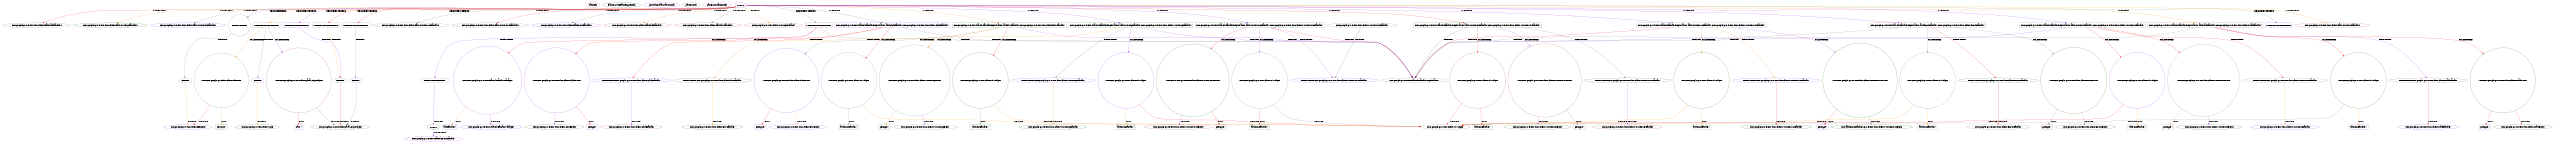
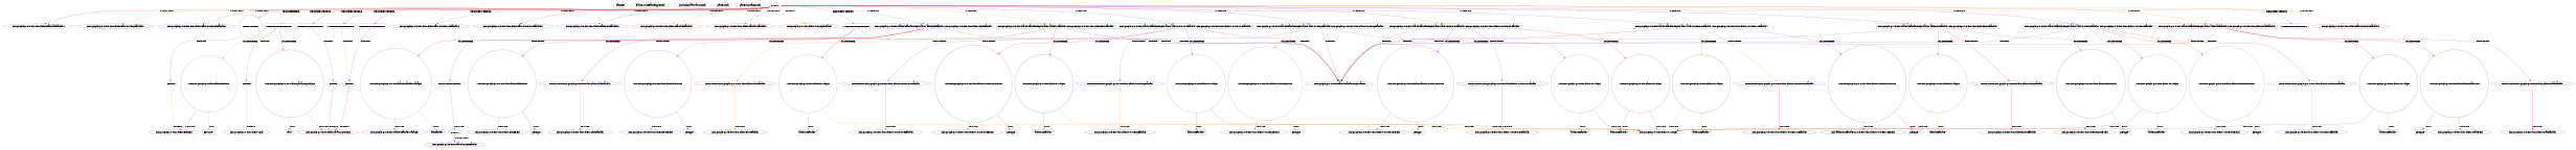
  digraph {
    node [color=darkgreen isFrameworkType=false vertexType=VARIABLE_EXPRESION]
    edge [color=red]
    baseInfo [category=pattern color=brown graphId=651 isAnonymous=false possibleRelation=true isFrameworkType="" vertexType=""]
    frameworkRelatedTypesInfo [0="com.google.gwt.event.dom.client.HasClickHandlers" 1="com.google.gwt.event.dom.client.HasBlurHandlers" 2="com.google.gwt.event.dom.client.HasMouseDownHandlers" 3="com.google.gwt.event.dom.client.HasMouseOutHandlers" 4="com.google.gwt.event.dom.client.HasMouseOverHandlers" 5="com.google.gwt.event.dom.client.HasMouseUpHandlers" 6="com.google.gwt.user.client.ui.ComplexPanel" 7="com.google.gwt.event.dom.client.HasMouseMoveHandlers" 8="com.google.gwt.event.dom.client.HasLoadHandlers" 9="com.google.gwt.event.dom.client.HasFocusHandlers" isFrameworkType="" vertexType=""]
    possibleCollaborationsInfo [0="651~FIELD_TYPE_DECLARATION-~com.google.gwt.event.dom.client.HasClickHandlers com.google.gwt.event.dom.client.HasBlurHandlers com.google.gwt.event.dom.client.HasMouseDownHandlers com.google.gwt.event.dom.client.HasMouseOutHandlers com.google.gwt.event.dom.client.HasMouseOverHandlers com.google.gwt.event.dom.client.HasMouseUpHandlers com.google.gwt.user.client.ui.ComplexPanel com.google.gwt.event.dom.client.HasMouseMoveHandlers com.google.gwt.event.dom.client.HasLoadHandlers com.google.gwt.event.dom.client.HasFocusHandlers ~com.google.gwt.dom.client.Element ~false~false" 1="651~RETURN_TYPE_DECLARATION-CLIENT_METHOD_DECLARATION-~com.google.gwt.event.dom.client.HasClickHandlers com.google.gwt.event.dom.client.HasBlurHandlers com.google.gwt.event.dom.client.HasMouseDownHandlers com.google.gwt.event.dom.client.HasMouseOutHandlers com.google.gwt.event.dom.client.HasMouseOverHandlers com.google.gwt.event.dom.client.HasMouseUpHandlers com.google.gwt.user.client.ui.ComplexPanel com.google.gwt.event.dom.client.HasMouseMoveHandlers com.google.gwt.event.dom.client.HasLoadHandlers com.google.gwt.event.dom.client.HasFocusHandlers ~com.google.gwt.core.client.JavaScriptObject ~false~false" 2="651~RETURN_TYPE_DECLARATION-CLIENT_METHOD_DECLARATION-RETURN_TYPE_DECLARATION-CLIENT_METHOD_DECLARATION-~com.google.gwt.event.dom.client.HasClickHandlers com.google.gwt.event.dom.client.HasBlurHandlers com.google.gwt.event.dom.client.HasMouseDownHandlers com.google.gwt.event.dom.client.HasMouseOutHandlers com.google.gwt.event.dom.client.HasMouseOverHandlers com.google.gwt.event.dom.client.HasMouseUpHandlers com.google.gwt.user.client.ui.ComplexPanel com.google.gwt.event.dom.client.HasMouseMoveHandlers com.google.gwt.event.dom.client.HasLoadHandlers com.google.gwt.event.dom.client.HasFocusHandlers ~com.google.gwt.core.client.JavaScriptObject ~false~false" 3="651~RETURN_TYPE_DECLARATION-CLIENT_METHOD_DECLARATION-~com.google.gwt.event.dom.client.HasClickHandlers com.google.gwt.event.dom.client.HasBlurHandlers com.google.gwt.event.dom.client.HasMouseDownHandlers com.google.gwt.event.dom.client.HasMouseOutHandlers com.google.gwt.event.dom.client.HasMouseOverHandlers com.google.gwt.event.dom.client.HasMouseUpHandlers com.google.gwt.user.client.ui.ComplexPanel com.google.gwt.event.dom.client.HasMouseMoveHandlers com.google.gwt.event.dom.client.HasLoadHandlers com.google.gwt.event.dom.client.HasFocusHandlers ~com.google.gwt.dom.client.Style ~false~false" 4="651~PARAMETER_TYPE_DECLARATION-CLIENT_METHOD_DECLARATION-~com.google.gwt.event.dom.client.HasClickHandlers com.google.gwt.event.dom.client.HasBlurHandlers com.google.gwt.event.dom.client.HasMouseDownHandlers com.google.gwt.event.dom.client.HasMouseOutHandlers com.google.gwt.event.dom.client.HasMouseOverHandlers com.google.gwt.event.dom.client.HasMouseUpHandlers com.google.gwt.user.client.ui.ComplexPanel com.google.gwt.event.dom.client.HasMouseMoveHandlers com.google.gwt.event.dom.client.HasLoadHandlers com.google.gwt.event.dom.client.HasFocusHandlers ~com.google.gwt.event.shared.EventHandler ~false~false" color=purple isFrameworkType="" vertexType=""]
    patternInfo [color=gray40 frequency=2.0 patternRootClient=0 isFrameworkType="" vertexType=""]
    patternInstancesInfo [0="mguiral-GwtSvgLib~/mguiral-GwtSvgLib/GwtSvgLib-master/src/gwt/html5/svg/client/user/ui/SVGSymbolWidget.java~SVGSymbolWidget~3998" 1="mguiral-GwtSvgLib~/mguiral-GwtSvgLib/GwtSvgLib-master/src/gwt/html5/svg/client/user/ui/SVGGraphicalWidget.java~SVGGraphicalWidget~3974" color=purple isFrameworkType="" vertexType=""]
    n6 [color=gray40 label="com.google.gwt.event.dom.client.HasLoadHandlers" vertexType=FRAMEWORK_INTERFACE_TYPE]
    n7 [color=purple label=CLIENT vertexType=ROOT_CLIENT_CLASS_DECLARATION]
    n8 [label="com.google.gwt.event.dom.client.HasMouseUpHandlers" vertexType=FRAMEWORK_INTERFACE_TYPE]
    n9 [color=purple label="com.google.gwt.event.dom.client.HasMouseOverHandlers" vertexType=FRAMEWORK_INTERFACE_TYPE]
    n10 [color=gray40 label="FIELD:CLIENT" shape=circle vertexType=FIELD_DECLARATION]
    n11 [color=gray40 label="com.google.gwt.event.dom.client.HasMouseDownHandlers" vertexType=FRAMEWORK_INTERFACE_TYPE]
    n12 [color=gray40 label="com.google.gwt.event.dom.client.HasMouseMoveHandlers" vertexType=FRAMEWORK_INTERFACE_TYPE]
    n13 [color=purple label="com.google.gwt.event.dom.client.HasFocusHandlers" vertexType=FRAMEWORK_INTERFACE_TYPE]
    n14 [color=brown label="com.google.gwt.event.dom.client.HasClickHandlers" vertexType=FRAMEWORK_INTERFACE_TYPE]
    n15 [color=brown label="com.google.gwt.event.dom.client.HasBlurHandlers" vertexType=FRAMEWORK_INTERFACE_TYPE]
    n16 [color=brown label="com.google.gwt.user.client.ui.ComplexPanel" vertexType=FRAMEWORK_CLASS_TYPE]
    n17 [color=brown label=METHOD_DECLARATION shape=box vertexType=CLIENT_METHOD_DECLARATION]
    n18 [color=brown label="com.google.gwt.event.shared.HandlerRegistration addLoadHandler(com.google.gwt.event.dom.client.LoadHandler)" shape=box vertexType=OVERRIDING_METHOD_DECLARATION]
    n19 [color=purple label="com.google.gwt.event.shared.HandlerRegistration addClickHandler(com.google.gwt.event.dom.client.ClickHandler)" shape=box vertexType=OVERRIDING_METHOD_DECLARATION]
    n20 [label="com.google.gwt.event.shared.HandlerRegistration addBlurHandler(com.google.gwt.event.dom.client.BlurHandler)" shape=box vertexType=OVERRIDING_METHOD_DECLARATION]
    n21 [label="com.google.gwt.event.shared.HandlerRegistration addMouseMoveHandler(com.google.gwt.event.dom.client.MouseMoveHandler)" shape=box vertexType=OVERRIDING_METHOD_DECLARATION]
    n22 [label="com.google.gwt.event.shared.HandlerRegistration addMouseUpHandler(com.google.gwt.event.dom.client.MouseUpHandler)" shape=box vertexType=OVERRIDING_METHOD_DECLARATION]
    n23 [color=gray40 label=METHOD_DECLARATION shape=box vertexType=CLIENT_METHOD_DECLARATION]
    n24 [color=purple label=METHOD_DECLARATION shape=box vertexType=CLIENT_METHOD_DECLARATION]
    n25 [color=gray40 label=METHOD_DECLARATION shape=box vertexType=CLIENT_METHOD_DECLARATION]
    n26 [color=gray40 label=METHOD_DECLARATION shape=box vertexType=CLIENT_METHOD_DECLARATION]
    n27 [color=purple label=METHOD_DECLARATION shape=box vertexType=CLIENT_METHOD_DECLARATION]
    n28 [label="com.google.gwt.event.shared.HandlerRegistration addMouseOverHandler(com.google.gwt.event.dom.client.MouseOverHandler)" shape=box vertexType=OVERRIDING_METHOD_DECLARATION]
    n29 [color=brown label="com.google.gwt.event.dom.client.HasMouseOutHandlers" vertexType=FRAMEWORK_INTERFACE_TYPE]
    n30 [color=gray40 label="com.google.gwt.event.shared.HandlerRegistration addMouseDownHandler(com.google.gwt.event.dom.client.MouseDownHandler)" shape=box vertexType=OVERRIDING_METHOD_DECLARATION]
    n31 [color=brown label="com.google.gwt.event.shared.HandlerRegistration addFocusHandler(com.google.gwt.event.dom.client.FocusHandler)" shape=box vertexType=OVERRIDING_METHOD_DECLARATION]
    n32 [color=gray40 label="com.google.gwt.event.shared.HandlerRegistration addMouseOutHandler(com.google.gwt.event.dom.client.MouseOutHandler)" shape=box vertexType=OVERRIDING_METHOD_DECLARATION]
    n33 [color=gray40 label=CLIENT vertexType=REFERENCE_CLIENT_CLASS_DECLARATION]
    n34 [color=gray40 label="PARAMETER:CLIENT" vertexType=PARAMETER_DECLARATION]
    n35 [color=purple label="VAR:com.google.gwt.event.shared.HandlerManager" shape=circle]
    n36 [color=gray40 label="com.google.gwt.event.shared.HandlerRegistration" vertexType=FRAMEWORK_INTERFACE_TYPE]
    n37 [label="VAR:com.google.gwt.user.client.ui.Widget" shape=circle]
    n38 [label="VAR:com.google.gwt.event.dom.client.LoadEvent" shape=circle]
    n39 [color=brown label="PARAMETER:com.google.gwt.event.dom.client.LoadHandler" vertexType=PARAMETER_DECLARATION]
    n40 [color=purple label="VAR:com.google.gwt.event.dom.client.ClickEvent" shape=circle]
    n41 [color=purple label="PARAMETER:com.google.gwt.event.dom.client.ClickHandler" vertexType=PARAMETER_DECLARATION]
    n42 [color=gray40 label="VAR:com.google.gwt.user.client.ui.Widget" shape=circle]
    n43 [label="VAR:com.google.gwt.user.client.ui.Widget" shape=circle]
    n44 [color=purple label="VAR:com.google.gwt.event.dom.client.BlurEvent" shape=circle]
    n45 [color=brown label="PARAMETER:com.google.gwt.event.dom.client.BlurHandler" vertexType=PARAMETER_DECLARATION]
    n46 [color=purple label="PARAMETER:com.google.gwt.event.dom.client.MouseMoveHandler" vertexType=PARAMETER_DECLARATION]
    n47 [color=gray40 label="VAR:com.google.gwt.user.client.ui.Widget" shape=circle]
-   n48 [label="VAR:com.event.gwt.event.dom.client.MouseMoveEvent" shape=circle]
+   n48 [label="VAR:com.google.gwt.event.dom.client.MouseMoveEvent" shape=circle]
    n49 [color=purple label="PARAMETER:com.google.gwt.event.dom.client.MouseUpHandler" vertexType=PARAMETER_DECLARATION]
    n50 [color=purple label="VAR:com.google.gwt.user.client.ui.Widget" shape=circle]
    n51 [color=gray40 label="VAR:com.google.gwt.event.dom.client.MouseUpEvent" shape=circle]
    n52 [color=gray40 label="VAR:com.google.gwt.dom.client.Element" shape=circle]
    n53 [color=brown label="VAR:com.google.gwt.core.client.JavaScriptObject" shape=circle]
    n54 [color=purple label=CLIENT vertexType=REFERENCE_CLIENT_CLASS_DECLARATION]
    n55 [label=CLIENT vertexType=REFERENCE_CLIENT_CLASS_DECLARATION]
    n56 [color=purple label=CLIENT vertexType=REFERENCE_CLIENT_CLASS_DECLARATION]
    n57 [color=brown label="VAR:com.google.gwt.user.client.ui.Widget" shape=circle]
    n58 [color=brown label="VAR:com.google.gwt.event.dom.client.MouseOverEvent" shape=circle]
    n59 [label="PARAMETER:com.google.gwt.event.dom.client.MouseOverHandler" vertexType=PARAMETER_DECLARATION]
    n60 [color=purple label="PARAMETER:com.google.gwt.event.dom.client.MouseDownHandler" vertexType=PARAMETER_DECLARATION]
    n61 [label="VAR:com.google.gwt.user.client.ui.Widget" shape=circle]
    n62 [label="VAR:com.google.gwt.event.dom.client.MouseDownEvent" shape=circle]
    n63 [color=gray40 label="VAR:com.google.gwt.user.client.ui.Widget" shape=circle]
    n64 [label="PARAMETER:com.google.gwt.event.dom.client.FocusHandler" vertexType=PARAMETER_DECLARATION]
    n65 [label="VAR:com.google.gwt.event.dom.client.FocusEvent" shape=circle]
    n66 [color=purple label="VAR:com.google.gwt.user.client.ui.Widget" shape=circle]
    n67 [color=gray40 label="VAR:com.google.gwt.event.dom.client.MouseOutEvent" shape=circle]
    n68 [color=gray40 label="PARAMETER:com.google.gwt.event.dom.client.MouseOutHandler" vertexType=PARAMETER_DECLARATION]
    n69 [color=purple label="com.google.gwt.dom.client.Element" vertexType=FRAMEWORK_CLASS_TYPE]
    n70 [label=CLIENT vertexType=REFERENCE_CLIENT_CLASS_DECLARATION]
    n71 [color=purple label="addHandler()" shape=box vertexType=INSIDE_CALL]
    n72 [color=purple label="com.google.gwt.event.shared.HandlerManager" vertexType=FRAMEWORK_CLASS_TYPE]
    n73 [color=purple label="com.google.gwt.event.shared.EventHandler" vertexType=FRAMEWORK_INTERFACE_TYPE]
    n74 [color=purple label="addDomHandler()" shape=box vertexType=INSIDE_CALL]
    n75 [color=gray40 label="com.google.gwt.user.client.ui.Widget" vertexType=FRAMEWORK_CLASS_TYPE]
    n76 [color=purple label="getType()" shape=box vertexType=INSIDE_CALL]
    n77 [label="com.google.gwt.event.dom.client.LoadEvent" vertexType=FRAMEWORK_CLASS_TYPE]
    n78 [color=purple label="com.google.gwt.event.dom.client.LoadHandler" vertexType=FRAMEWORK_INTERFACE_TYPE]
    n79 [label="com.google.gwt.event.dom.client.ClickEvent" vertexType=FRAMEWORK_CLASS_TYPE]
    n80 [color=purple label="getType()" shape=box vertexType=INSIDE_CALL]
    n81 [color=brown label="com.google.gwt.event.dom.client.ClickHandler" vertexType=FRAMEWORK_INTERFACE_TYPE]
    n82 [color=brown label="addDomHandler()" shape=box vertexType=INSIDE_CALL]
    n83 [label="addDomHandler()" shape=box vertexType=INSIDE_CALL]
    n84 [color=purple label="getType()" shape=box vertexType=INSIDE_CALL]
    n85 [color=purple label="com.google.gwt.event.dom.client.BlurEvent" vertexType=FRAMEWORK_CLASS_TYPE]
    n86 [label="com.google.gwt.event.dom.client.BlurHandler" vertexType=FRAMEWORK_INTERFACE_TYPE]
    n87 [color=gray40 label="com.google.gwt.event.dom.client.MouseMoveHandler" vertexType=FRAMEWORK_INTERFACE_TYPE]
    n88 [label="addDomHandler()" shape=box vertexType=INSIDE_CALL]
    n89 [color=brown label="getType()" shape=box vertexType=INSIDE_CALL]
    n90 [color=brown label="com.google.gwt.event.dom.client.MouseMoveEvent" vertexType=FRAMEWORK_CLASS_TYPE]
    n91 [label="com.google.gwt.event.dom.client.MouseUpHandler" vertexType=FRAMEWORK_INTERFACE_TYPE]
    n92 [label="addDomHandler()" shape=box vertexType=INSIDE_CALL]
    n93 [color=gray40 label="com.google.gwt.event.dom.client.MouseUpEvent" vertexType=FRAMEWORK_CLASS_TYPE]
    n94 [label="getType()" shape=box vertexType=INSIDE_CALL]
    n95 [label="getStyle()" shape=box vertexType=INSIDE_CALL]
    n96 [color=brown label="com.google.gwt.core.client.JavaScriptObject" vertexType=FRAMEWORK_CLASS_TYPE]
    n97 [color=purple label="cast()" shape=box vertexType=INSIDE_CALL]
    n98 [label="com.google.gwt.dom.client.Style" vertexType=FRAMEWORK_CLASS_TYPE]
    n99 [label="addDomHandler()" shape=box vertexType=INSIDE_CALL]
    n100 [color=brown label="getType()" shape=box vertexType=INSIDE_CALL]
    n101 [label="com.google.gwt.event.dom.client.MouseOverEvent" vertexType=FRAMEWORK_CLASS_TYPE]
    n102 [color=brown label="com.google.gwt.event.dom.client.MouseOverHandler" vertexType=FRAMEWORK_INTERFACE_TYPE]
    n103 [label="com.google.gwt.event.dom.client.MouseDownHandler" vertexType=FRAMEWORK_INTERFACE_TYPE]
    n104 [color=gray40 label="addDomHandler()" shape=box vertexType=INSIDE_CALL]
    n105 [label="com.addFocusHandler.gwt.event.dom.client.MouseDownEvent" vertexType=FRAMEWORK_CLASS_TYPE]
    n106 [color=purple label="getType()" shape=box vertexType=INSIDE_CALL]
    n107 [color=gray40 label="addDomHandler()" shape=box vertexType=INSIDE_CALL]
    n108 [color=gray40 label="com.google.gwt.event.dom.client.FocusHandler" vertexType=FRAMEWORK_INTERFACE_TYPE]
    n109 [color=brown label="getType()" shape=box vertexType=INSIDE_CALL]
    n110 [label="com.google.gwt.event.dom.client.FocusEvent" vertexType=FRAMEWORK_CLASS_TYPE]
    n111 [color=gray40 label="addDomHandler()" shape=box vertexType=INSIDE_CALL]
    n112 [label="com.google.gwt.event.dom.client.MouseOutEvent" vertexType=FRAMEWORK_CLASS_TYPE]
    n113 [color=gray40 label="getType()" shape=box vertexType=INSIDE_CALL]
    n114 [color=purple label="com.google.gwt.event.dom.client.MouseOutHandler" vertexType=FRAMEWORK_INTERFACE_TYPE]
    n7 -> n6 [label=IMPLEMENT]
    n7 -> n8 [color=darkorange label=IMPLEMENT]
    n7 -> n9 [color=gray40 label=IMPLEMENT]
    n7 -> n10 [color=purple label=DECLARE_FIELD]
    n7 -> n11 [color=gray40 label=IMPLEMENT]
    n7 -> n12 [label=IMPLEMENT]
    n7 -> n13 [color=gray40 label=IMPLEMENT]
    n7 -> n14 [color=darkorange label=IMPLEMENT]
    n7 -> n15 [color=gray40 label=IMPLEMENT]
    n7 -> n16 [color=darkorange label=EXTEND]
    n7 -> n17 [color=gray40 label=DECLARE_METHOD]
    n7 -> n18 [color=darkorange label=OVERRIDE]
    n7 -> n19 [color=gray40 label=OVERRIDE]
    n7 -> n20 [color=darkorange label=OVERRIDE]
    n7 -> n21 [color=purple label=OVERRIDE]
    n7 -> n22 [color=purple label=OVERRIDE]
    n7 -> n23 [color=darkorange label=DECLARE_METHOD]
    n7 -> n24 [color=purple label=DECLARE_METHOD]
    n7 -> n25 [label=DECLARE_METHOD]
    n7 -> n26 [label=DECLARE_METHOD]
    n7 -> n27 [color=gray40 label=DECLARE_METHOD]
    n7 -> n28 [label=OVERRIDE]
    n7 -> n29 [color=darkorange label=IMPLEMENT]
    n7 -> n30 [color=purple label=OVERRIDE]
    n7 -> n31 [color=purple label=OVERRIDE]
    n7 -> n32 [color=purple label=OVERRIDE]
    n10 -> n33 [color=gray40 label=OF_TYPE]
    n17 -> n34 [color=purple label=PARAMETER]
    n17 -> n35 [label=INSTANTIATE]
    n17 -> n36 [color=gray40 label=RETURN]
    n18 -> n36 [color=gray40 label=RETURN]
    n18 -> n37 [label=INSTANTIATE]
    n18 -> n38 [label=INSTANTIATE]
    n18 -> n39 [color=purple label=PARAMETER]
    n19 -> n36 [color=gray40 label=RETURN]
    n19 -> n40 [label=INSTANTIATE]
    n19 -> n41 [label=PARAMETER]
    n19 -> n42 [label=INSTANTIATE]
    n20 -> n36 [color=purple label=RETURN]
    n20 -> n43 [label=INSTANTIATE]
    n20 -> n44 [color=gray40 label=INSTANTIATE]
    n20 -> n45 [color=darkorange label=PARAMETER]
    n21 -> n36 [label=RETURN]
    n21 -> n46 [color=purple label=PARAMETER]
    n21 -> n47 [color=purple label=INSTANTIATE]
    n21 -> n48 [label=INSTANTIATE]
    n22 -> n36 [color=purple label=RETURN]
    n22 -> n49 [color=gray40 label=PARAMETER]
    n22 -> n50 [color=purple label=INSTANTIATE]
    n22 -> n51 [color=darkorange label=INSTANTIATE]
    n23 -> n52 [color=darkorange label=INSTANTIATE]
    n23 -> n53 [color=purple label=INSTANTIATE]
    n23 -> n54 [color=gray40 label=RETURN]
    n24 -> n55 [color=purple label=RETURN]
    n25 -> n55 [color=darkorange label=RETURN]
    n26 -> n56 [color=gray40 label=RETURN]
    n28 -> n36 [color=gray40 label=RETURN]
    n28 -> n57 [label=INSTANTIATE]
    n28 -> n58 [color=purple label=INSTANTIATE]
    n28 -> n59 [color=gray40 label=PARAMETER]
    n30 -> n36 [label=RETURN]
    n30 -> n60 [color=darkorange label=PARAMETER]
    n30 -> n61 [color=darkorange label=INSTANTIATE]
    n30 -> n62 [color=purple label=INSTANTIATE]
    n31 -> n36 [color=gray40 label=RETURN]
    n31 -> n63 [color=gray40 label=INSTANTIATE]
    n31 -> n64 [label=PARAMETER]
    n31 -> n65 [color=gray40 label=INSTANTIATE]
    n32 -> n36 [color=purple label=RETURN]
    n32 -> n66 [label=INSTANTIATE]
    n32 -> n67 [label=INSTANTIATE]
    n32 -> n68 [label=PARAMETER]
    n33 -> n69 [color=darkorange label=EXTEND]
    n34 -> n70 [color=purple label=OF_TYPE]
    n35 -> n71 [color=darkorange label=CALL]
    n35 -> n72 [color=purple label=OF_TYPE]
    n37 -> n74 [color=darkorange label=CALL]
    n37 -> n75 [color=gray40 label=OF_TYPE]
    n38 -> n76 [label=CALL]
    n38 -> n77 [label=OF_TYPE]
    n39 -> n78 [label=OF_TYPE]
    n40 -> n79 [color=purple label=OF_TYPE]
    n40 -> n80 [label=CALL]
    n41 -> n81 [color=purple label=OF_TYPE]
    n42 -> n75 [color=darkorange label=OF_TYPE]
    n42 -> n82 [color=gray40 label=CALL]
    n43 -> n75 [color=darkorange label=OF_TYPE]
    n43 -> n83 [color=gray40 label=CALL]
    n44 -> n84 [label=CALL]
    n44 -> n85 [color=darkorange label=OF_TYPE]
    n45 -> n86 [color=darkorange label=OF_TYPE]
-   n87 -> n46 [color=gray40 label=OF_TYPE]
+   n46 -> n87 [color=gray40 label=OF_TYPE]
    n47 -> n75 [color=gray40 label=OF_TYPE]
    n47 -> n88 [label=CALL]
    n48 -> n89 [label=CALL]
    n48 -> n90 [color=purple label=OF_TYPE]
    n49 -> n91 [color=darkorange label=OF_TYPE]
    n50 -> n75 [label=OF_TYPE]
    n50 -> n92 [color=darkorange label=CALL]
    n51 -> n93 [color=purple label=OF_TYPE]
    n51 -> n94 [color=darkorange label=CALL]
    n52 -> n69 [label=OF_TYPE]
    n52 -> n95 [color=darkorange label=CALL]
    n53 -> n96 [color=gray40 label=OF_TYPE]
    n53 -> n97 [label=CALL]
    n54 -> n98 [color=darkorange label=EXTEND]
    n55 -> n96 [label=EXTEND]
    n56 -> n96 [color=gray40 label=EXTEND]
    n57 -> n75 [label=OF_TYPE]
    n57 -> n99 [label=CALL]
    n58 -> n100 [color=gray40 label=CALL]
    n58 -> n101 [color=purple label=OF_TYPE]
    n59 -> n102 [color=purple label=OF_TYPE]
    n60 -> n103 [label=OF_TYPE]
    n61 -> n75 [color=darkorange label=OF_TYPE]
    n61 -> n104 [color=darkorange label=CALL]
    n62 -> n105 [color=gray40 label=OF_TYPE]
    n62 -> n106 [label=CALL]
    n63 -> n75 [color=darkorange label=OF_TYPE]
    n63 -> n107 [color=darkorange label=CALL]
    n64 -> n108 [label=OF_TYPE]
    n65 -> n109 [color=gray40 label=CALL]
    n65 -> n110 [color=gray40 label=OF_TYPE]
    n66 -> n75 [label=OF_TYPE]
    n66 -> n111 [color=darkorange label=CALL]
    n67 -> n112 [color=purple label=OF_TYPE]
    n67 -> n113 [color=darkorange label=CALL]
    n68 -> n114 [color=darkorange label=OF_TYPE]
    n70 -> n73 [color=purple label=IMPLEMENT]
  }
